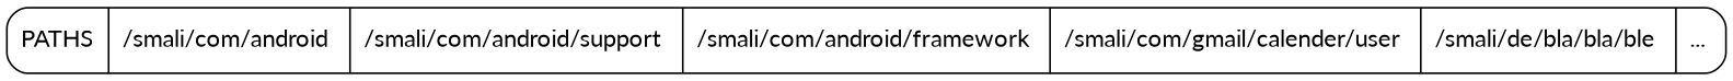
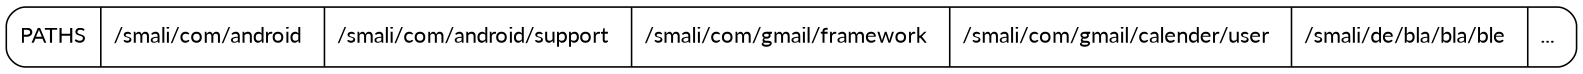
  digraph {
    compound=true
    nodesep=2.25
    rankdir=TB
    ranksep=1.25
    splines=curve
    fontname=Lato
-   n1 [fontname=Lato fontsize=14 height=.5 label="{                  {PATHS  |                   <p1>/smali/com/android \l|                   <p2>/smali/com/android/support \l|                   <p3>/smali/com/android/framework \l|                   <p4>/smali/com/gmail/calender/user \l|                   <p5>/smali/de/bla/bla/ble \l |                   <pn>... \l                   }            }" shape=Mrecord width=8]
+   n1 [fontname=Lato fontsize=14 height=.5 label="{                  {PATHS  |                   <p1>/smali/com/android \l|                   <p2>/smali/com/android/support \l|                   <p3>/smali/com/gmail/framework \l|                   <p4>/smali/com/gmail/calender/user \l|                   <p5>/smali/de/bla/bla/ble \l |                   <pn>... \l                   }            }" shape=Mrecord width=8]
  }
